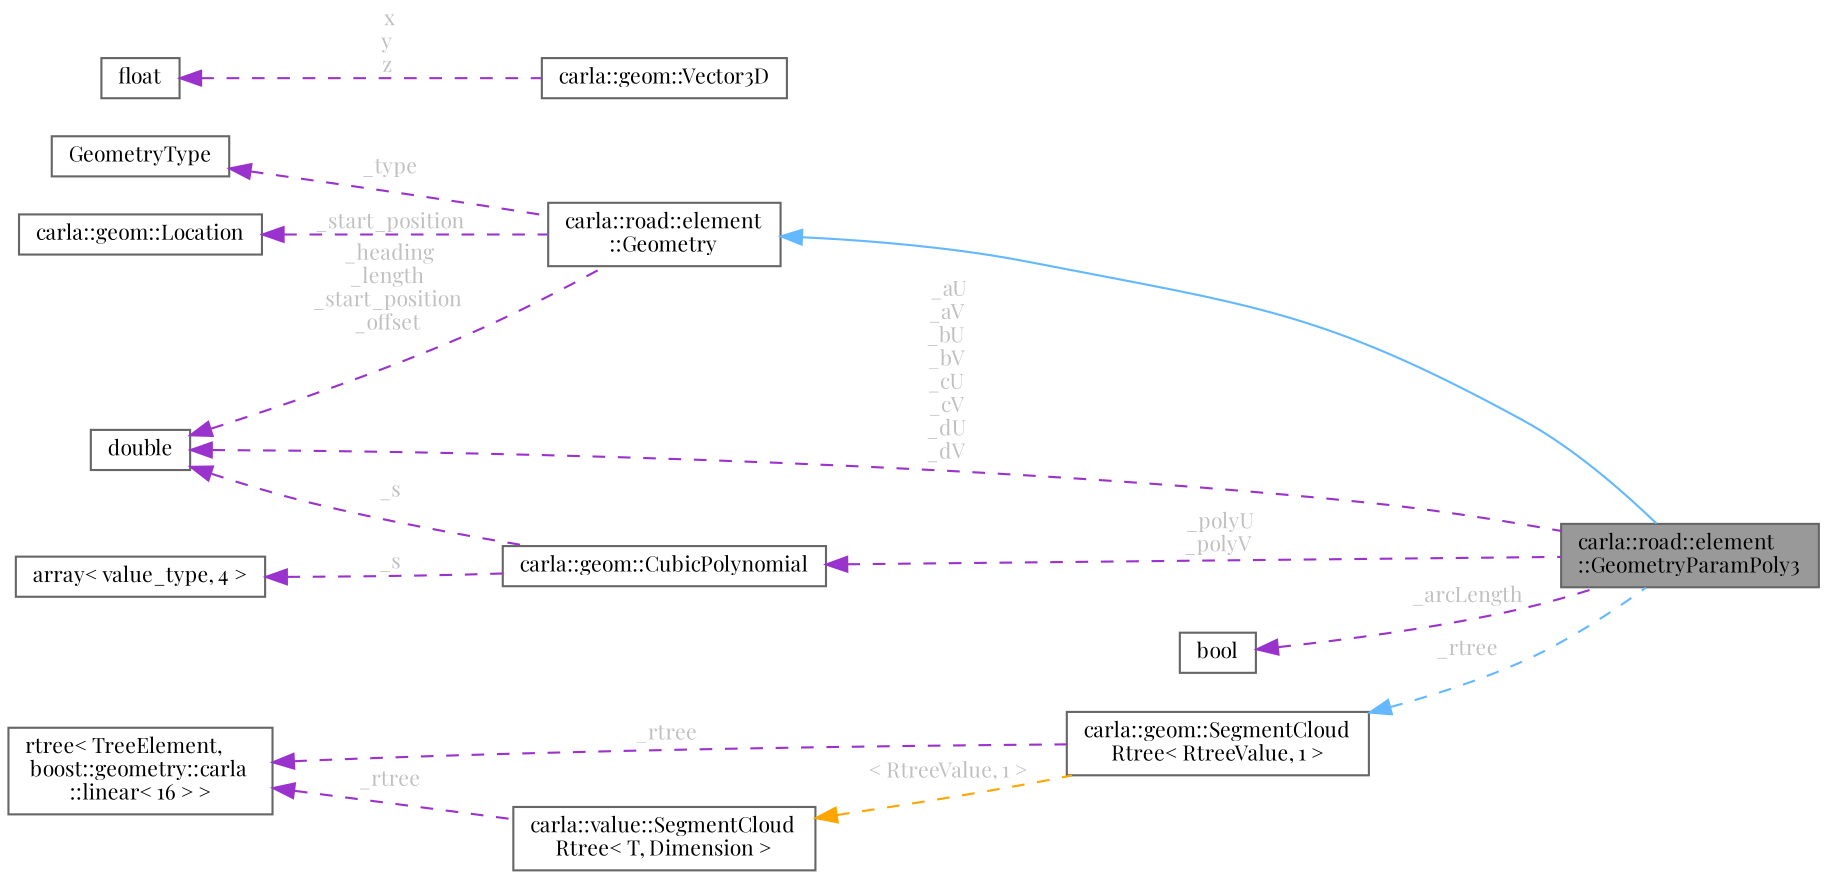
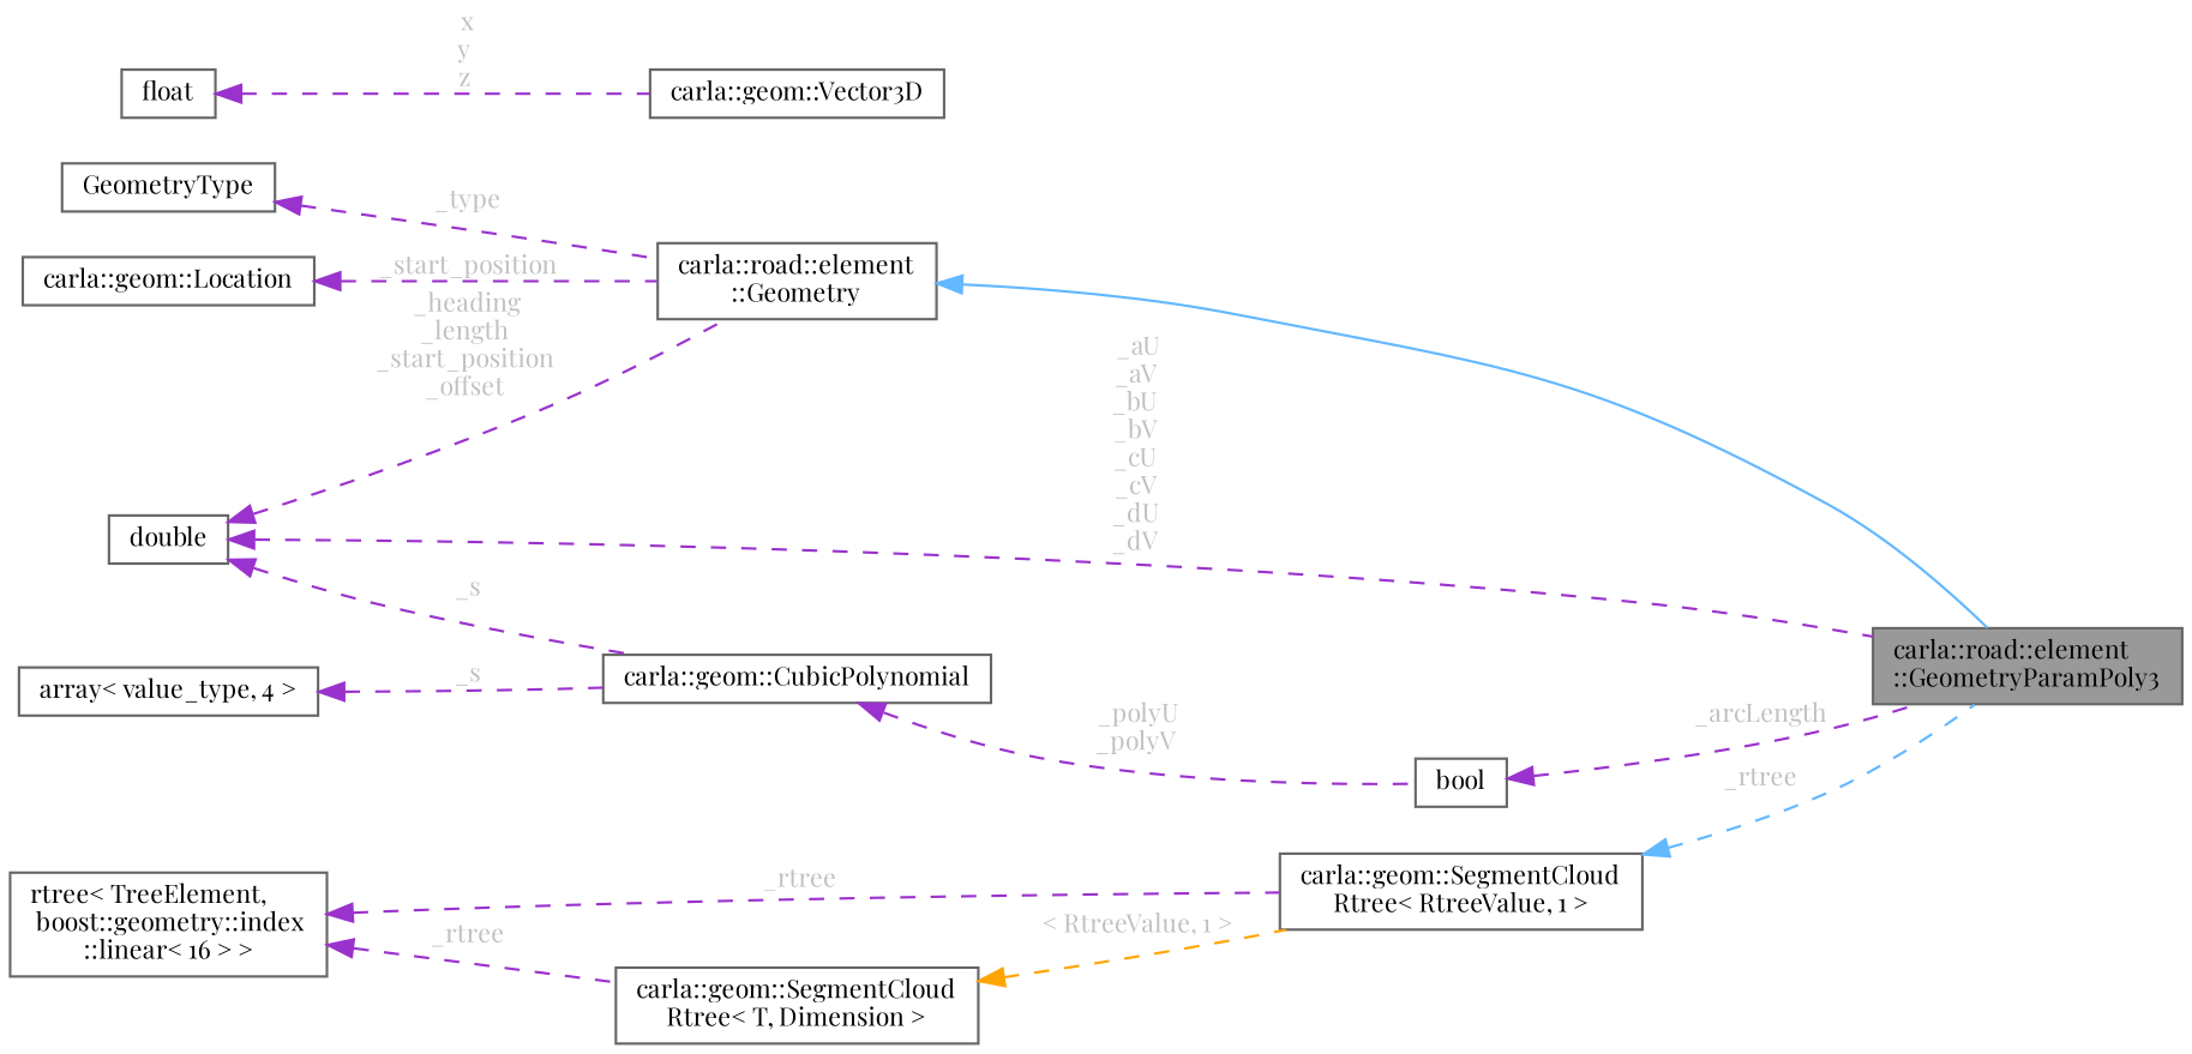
  digraph {
    fontname="Playfair Display"
    rankdir=LR
    node [color=gray40 fillcolor=white fontname="Playfair Display" fontsize=10 shape=box style=filled]
    edge [color=darkorchid3 dir=back fontname="Playfair Display" fontsize=10 labelfontname=Helvetica labelfontsize=10 style=dashed fontcolor=grey]
    n1 [fillcolor=grey60 fontcolor=black height=0.2 label="carla::road::element\l::GeometryParamPoly3" width=0.4]
    n2 [height=0.2 label="carla::road::element\l::Geometry" width=0.4]
    n3 [height=0.2 label=GeometryType width=0.4]
    n4 [height=0.2 label=double width=0.4]
    n5 [height=0.2 label="carla::geom::CubicPolynomial" width=0.4]
    n6 [height=0.2 label="carla::geom::Location" width=0.4]
    n7 [height=0.2 label="carla::geom::Vector3D" width=0.4]
    n8 [height=0.2 label=float width=0.4]
    n9 [height=0.2 label="array\< value_type, 4 \>" width=0.4]
    n10 [height=0.2 label=bool width=0.4]
    n11 [height=0.2 label="carla::geom::SegmentCloud\lRtree\< RtreeValue, 1 \>" width=0.4]
-   n12 [height=0.2 label="rtree\< TreeElement,\l boost::geometry::carla\l::linear\< 16 \> \>" width=0.4]
-   n13 [height=0.2 label="carla::value::SegmentCloud\lRtree\< T, Dimension \>" width=0.4]
+   n12 [height=0.2 label="rtree\< TreeElement,\l boost::geometry::index\l::linear\< 16 \> \>" width=0.4]
+   n13 [height=0.2 label="carla::geom::SegmentCloud\lRtree\< T, Dimension \>" width=0.4]
    n2 -> n1 [color=steelblue1 style=solid fontcolor=""]
    n3 -> n2 [label=" _type"]
    n4 -> n1 [label=" _aU\n_aV\n_bU\n_bV\n_cU\n_cV\n_dU\n_dV"]
    n4 -> n2 [label=" _heading\n_length\n_start_position\l_offset"]
    n4 -> n5 [label=" _s"]
-   n5 -> n1 [label=" _polyU\n_polyV"]
+   n5 -> n10 [label=" _polyU\n_polyV"]
    n6 -> n2 [label=" _start_position"]
    n8 -> n7 [label=" x\ny\nz"]
    n9 -> n5 [label=" _s"]
    n10 -> n1 [label=" _arcLength"]
    n11 -> n1 [color=steelblue1 label=" _rtree"]
    n12 -> n11 [label=" _rtree"]
    n12 -> n13 [label=" _rtree"]
    n13 -> n11 [color=orange label=" \< RtreeValue, 1 \>"]
  }
